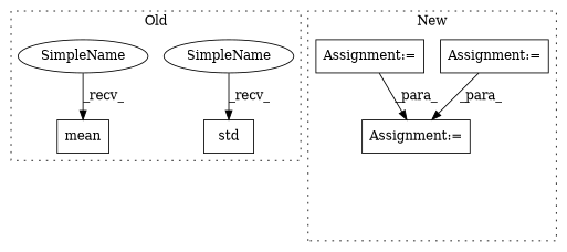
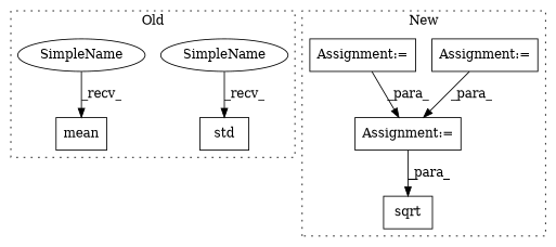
  digraph {
    node [a=32 l=1 shape=box]
    n1 [l="4,1" label=std s="2047,2065"]
    n2 [l="5,1" label=mean s="1996,2015"]
    n3 [a=42 l=5 label=SimpleName s=2041 shape=ellipse]
    n4 [a=42 l=5 label=SimpleName s=1990 shape=ellipse]
+   n5 [l="5,1" label=sqrt s="2817,2864"]
    n6 [a=7 label="Assignment:=" s=2745]
    n7 [a=7 label="Assignment:=" s=2105]
    n8 [a=7 label="Assignment:=" s=2667]
    subgraph cluster_1 {
      label=Old
      style=dotted
      n1
      n2
      n3
      n4
    }
    subgraph cluster_2 {
      label=New
      style=dotted
+     n5
      n6
      n7
      n8
    }
    n3 -> n1 [label=_recv_]
    n4 -> n2 [label=_recv_]
+   n6 -> n5 [label=_para_]
    n7 -> n6 [label=_para_]
    n8 -> n6 [label=_para_]
  }
